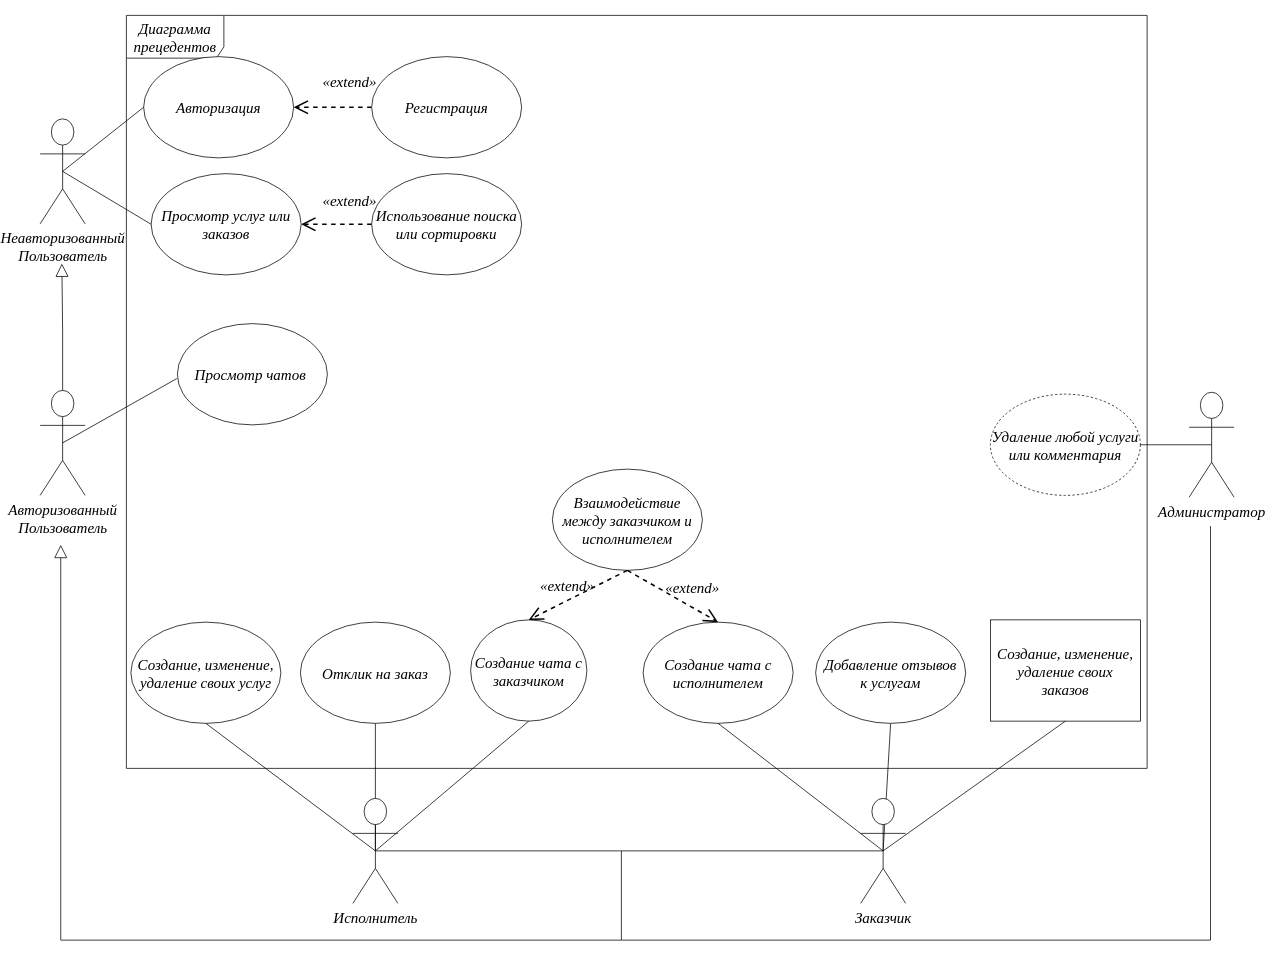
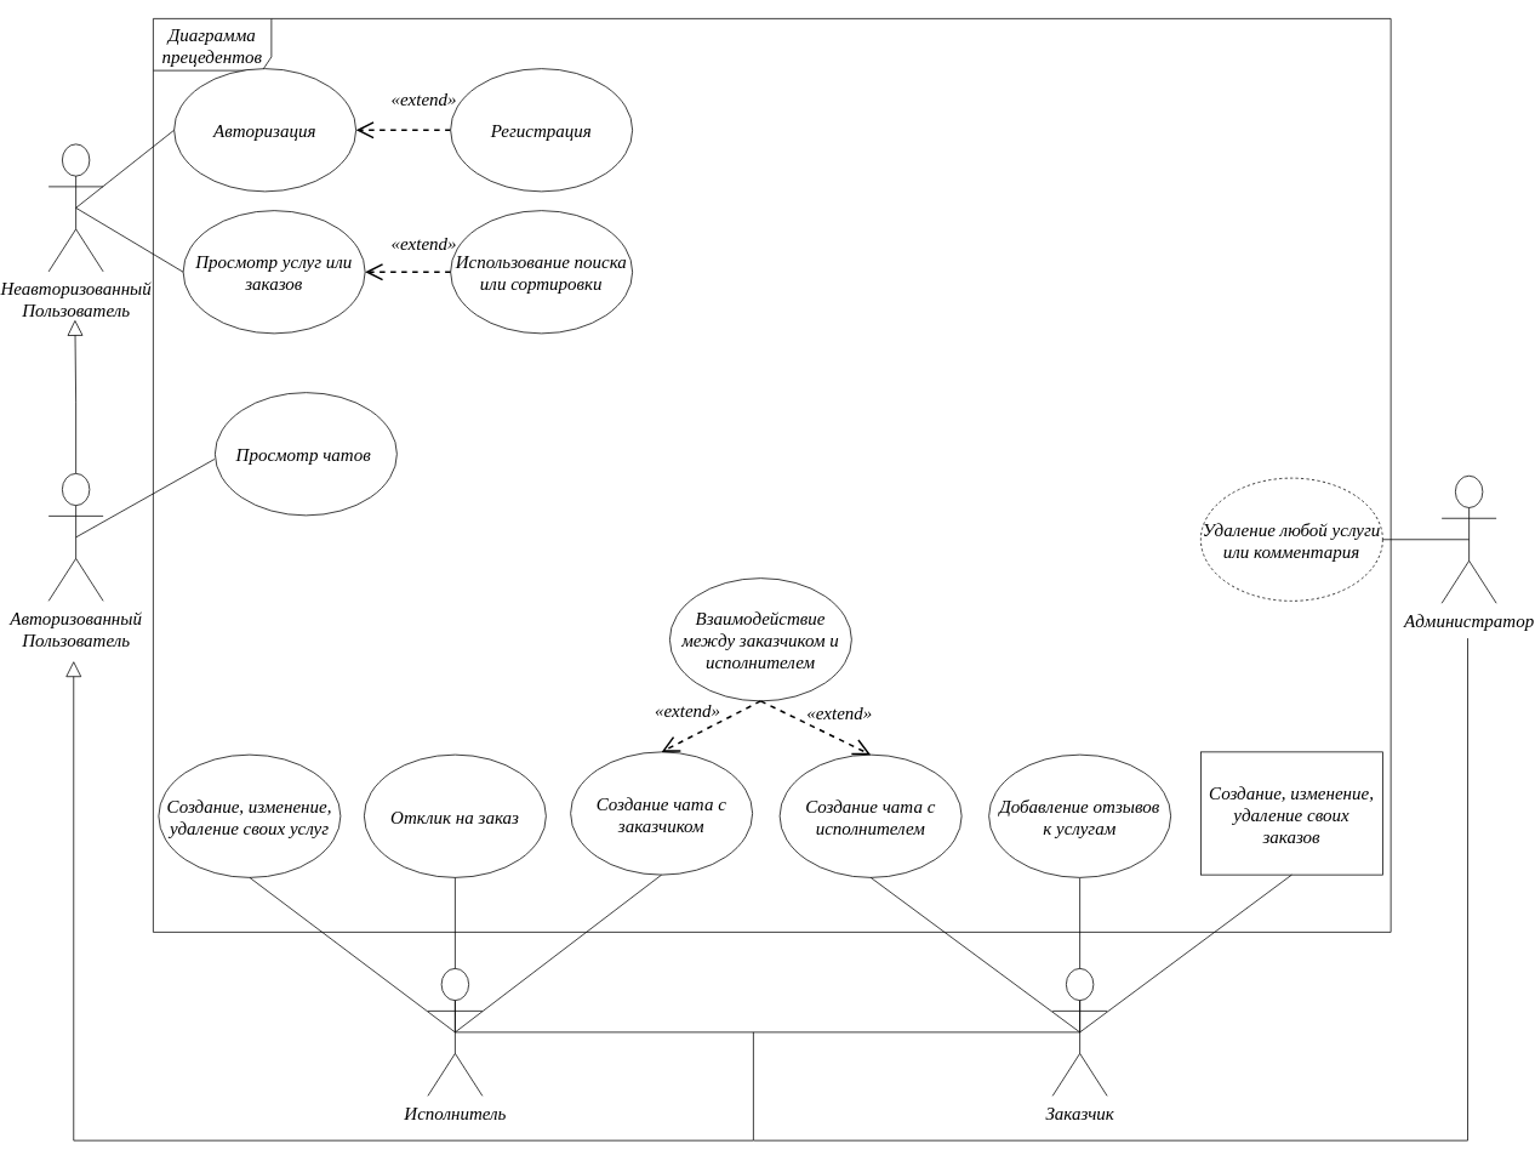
  <mxCell id="0" />
  <mxCell id="1" parent="0" />
  <mxCell id="2" value="&lt;font style=&quot;&quot;&gt;&lt;font style=&quot;font-size: 20px;&quot;&gt;Диаграмма прецедентов&lt;/font&gt;&lt;br style=&quot;font-size: 20px;&quot;&gt;&lt;/font&gt;" style="shape=umlFrame;whiteSpace=wrap;html=1;width=130;height=57;perimeterSpacing=0;shadow=0;fontFamily=GOST type A Regular;fontSource=https%3A%2F%2Fwebfonts.pro%2Flight-fonts%2F123-gost_type_a.html;fontSize=20;fontStyle=2" parent="1" vertex="1"><mxGeometry x="135.996" y="20.003" width="1361" height="1004" as="geometry" /></mxCell>
  <mxCell id="3" style="edgeStyle=orthogonalEdgeStyle;rounded=0;orthogonalLoop=1;jettySize=auto;html=1;exitX=0.5;exitY=0;exitDx=0;exitDy=0;exitPerimeter=0;endArrow=block;endFill=0;endSize=15;fontSize=20;fontFamily=GOST type A Regular;fontSource=https%3A%2F%2Fwebfonts.pro%2Flight-fonts%2F123-gost_type_a.html;fontStyle=2" parent="1" source="22" edge="1"><mxGeometry relative="1" as="geometry"><mxPoint x="49.996" y="351.003" as="targetPoint" /><Array as="points" /></mxGeometry></mxCell>
  <mxCell id="4" style="edgeStyle=none;rounded=0;jumpStyle=none;jumpSize=21;orthogonalLoop=1;jettySize=auto;html=1;exitX=0;exitY=0.5;exitDx=0;exitDy=0;entryX=1;entryY=0.5;entryDx=0;entryDy=0;dashed=1;startSize=19;endSize=15;strokeWidth=2;fontFamily=GOST type A Regular;fontSource=https%3A%2F%2Fwebfonts.pro%2Flight-fonts%2F123-gost_type_a.html;endArrow=open;endFill=0;fontSize=20;fontStyle=2" parent="1" source="8" target="7" edge="1"><mxGeometry relative="1" as="geometry"><mxPoint x="737.996" y="388.503" as="sourcePoint" /><mxPoint x="672.996" y="388.503" as="targetPoint" /></mxGeometry></mxCell>
  <mxCell id="5" value="&lt;font style=&quot;font-size: 20px;&quot;&gt;Просмотр услуг или заказов&lt;/font&gt;" style="ellipse;whiteSpace=wrap;html=1;fontFamily=GOST type A Regular;fontSource=https%3A%2F%2Fwebfonts.pro%2Flight-fonts%2F123-gost_type_a.html;fontSize=20;fontStyle=2" parent="1" vertex="1"><mxGeometry x="168.996" y="231.003" width="200" height="135" as="geometry" /></mxCell>
  <mxCell id="6" value="&lt;span style=&quot;font-size: 20px;&quot;&gt;Использование поиска или сортировки&lt;/span&gt;" style="ellipse;whiteSpace=wrap;html=1;fontFamily=GOST type A Regular;fontSource=https%3A%2F%2Fwebfonts.pro%2Flight-fonts%2F123-gost_type_a.html;fontSize=20;fontStyle=2" parent="1" vertex="1"><mxGeometry x="462.996" y="231.003" width="200" height="135" as="geometry" /></mxCell>
  <mxCell id="7" value="&lt;font style=&quot;font-size: 20px;&quot;&gt;Авторизация&lt;/font&gt;" style="ellipse;whiteSpace=wrap;html=1;fontFamily=GOST type A Regular;fontSource=https%3A%2F%2Fwebfonts.pro%2Flight-fonts%2F123-gost_type_a.html;fontSize=20;fontStyle=2" parent="1" vertex="1"><mxGeometry x="158.996" y="75.003" width="200" height="135" as="geometry" /></mxCell>
  <mxCell id="8" value="&lt;font style=&quot;font-size: 20px;&quot;&gt;Регистрация&lt;/font&gt;" style="ellipse;whiteSpace=wrap;html=1;fontFamily=GOST type A Regular;fontSource=https%3A%2F%2Fwebfonts.pro%2Flight-fonts%2F123-gost_type_a.html;fontSize=20;fontStyle=2" parent="1" vertex="1"><mxGeometry x="462.996" y="75.003" width="200" height="135" as="geometry" /></mxCell>
  <mxCell id="9" value="&lt;span style=&quot;font-size: 20px;&quot;&gt;Удаление любой услуги или комментария&lt;/span&gt;" style="ellipse;whiteSpace=wrap;html=1;fontFamily=GOST type A Regular;fontSource=https%3A%2F%2Fwebfonts.pro%2Flight-fonts%2F123-gost_type_a.html;fontSize=20;fontStyle=2;dashed=1;" parent="1" vertex="1"><mxGeometry x="1287.996" y="525.003" width="200" height="135" as="geometry" /></mxCell>
  <mxCell id="10" value="" style="endArrow=none;html=1;entryX=1;entryY=0.5;entryDx=0;entryDy=0;fontFamily=GOST type A Regular;fontSource=https%3A%2F%2Fwebfonts.pro%2Flight-fonts%2F123-gost_type_a.html;exitX=0.5;exitY=0.5;exitDx=0;exitDy=0;exitPerimeter=0;fontSize=20;fontStyle=2" parent="1" source="38" target="9" edge="1"><mxGeometry width="50" height="50" relative="1" as="geometry"><mxPoint x="562.996" y="1115.003" as="sourcePoint" /><mxPoint x="714.996" y="197.503" as="targetPoint" /></mxGeometry></mxCell>
  <mxCell id="11" value="&lt;font style=&quot;font-size: 20px;&quot;&gt;Создание, изменение, удаление своих услуг&lt;/font&gt;" style="ellipse;whiteSpace=wrap;html=1;fontFamily=GOST type A Regular;fontSource=https%3A%2F%2Fwebfonts.pro%2Flight-fonts%2F123-gost_type_a.html;fontSize=20;fontStyle=2" parent="1" vertex="1"><mxGeometry x="141.996" y="829.003" width="200" height="135" as="geometry" /></mxCell>
  <mxCell id="12" style="rounded=0;orthogonalLoop=1;jettySize=auto;html=1;exitX=0.5;exitY=0.5;exitDx=0;exitDy=0;exitPerimeter=0;entryX=0;entryY=0.5;entryDx=0;entryDy=0;fontFamily=GOST type A Regular;fontSource=https%3A%2F%2Fwebfonts.pro%2Flight-fonts%2F123-gost_type_a.html;fontSize=20;endArrow=none;endFill=0;fontStyle=2" parent="1" source="13" target="7" edge="1"><mxGeometry relative="1" as="geometry" /></mxCell>
  <mxCell id="13" value="&lt;span style=&quot;font-size: 20px;&quot;&gt;Неавторизованный&lt;br style=&quot;font-size: 20px;&quot;&gt;Пользователь&lt;/span&gt;" style="shape=umlActor;verticalLabelPosition=bottom;verticalAlign=top;html=1;fontFamily=GOST type A Regular;fontSource=https%3A%2F%2Fwebfonts.pro%2Flight-fonts%2F123-gost_type_a.html;fontSize=20;fontStyle=2" parent="1" vertex="1"><mxGeometry x="20.996" y="158.003" width="60" height="140" as="geometry" /></mxCell>
  <mxCell id="14" value="" style="endArrow=none;html=1;exitX=0;exitY=0.5;exitDx=0;exitDy=0;entryX=0.5;entryY=0.5;entryDx=0;entryDy=0;fontFamily=GOST type A Regular;fontSource=https%3A%2F%2Fwebfonts.pro%2Flight-fonts%2F123-gost_type_a.html;entryPerimeter=0;fontSize=20;fontStyle=2" parent="1" source="5" target="13" edge="1"><mxGeometry width="50" height="50" relative="1" as="geometry"><mxPoint x="66.996" y="163.003" as="sourcePoint" /><mxPoint x="268.996" y="168.503" as="targetPoint" /></mxGeometry></mxCell>
  <mxCell id="15" value="&lt;span style=&quot;font-size: 20px;&quot;&gt;Просмотр чатов&amp;nbsp;&lt;/span&gt;" style="ellipse;whiteSpace=wrap;html=1;fontFamily=GOST type A Regular;fontSource=https%3A%2F%2Fwebfonts.pro%2Flight-fonts%2F123-gost_type_a.html;fontSize=20;fontStyle=2" parent="1" vertex="1"><mxGeometry x="203.996" y="431.003" width="200" height="135" as="geometry" /></mxCell>
  <mxCell id="16" value="" style="endArrow=none;html=1;exitX=-0.003;exitY=0.542;exitDx=0;exitDy=0;fontFamily=GOST type A Regular;fontSource=https%3A%2F%2Fwebfonts.pro%2Flight-fonts%2F123-gost_type_a.html;entryX=0.5;entryY=0.5;entryDx=0;entryDy=0;entryPerimeter=0;exitPerimeter=0;fontSize=20;fontStyle=2" parent="1" source="15" target="22" edge="1"><mxGeometry width="50" height="50" relative="1" as="geometry"><mxPoint x="213.996" y="304.503" as="sourcePoint" /><mxPoint x="691.996" y="614.003" as="targetPoint" /></mxGeometry></mxCell>
- <mxCell id="17" value="&lt;span style=&quot;font-size: 20px;&quot;&gt;Взаимодействие между заказчиком и исполнителем&lt;/span&gt;" style="ellipse;whiteSpace=wrap;html=1;fontFamily=GOST type A Regular;fontSource=https%3A%2F%2Fwebfonts.pro%2Flight-fonts%2F123-gost_type_a.html;fontSize=20;fontStyle=2" parent="1" vertex="1"><mxGeometry x="703.996" y="625.003" width="200" height="135" as="geometry" /></mxCell>
+ <mxCell id="17" value="&lt;span style=&quot;font-size: 20px;&quot;&gt;Взаимодействие между заказчиком и исполнителем&lt;/span&gt;" style="ellipse;whiteSpace=wrap;html=1;fontFamily=GOST type A Regular;fontSource=https%3A%2F%2Fwebfonts.pro%2Flight-fonts%2F123-gost_type_a.html;fontSize=20;fontStyle=2" parent="1" vertex="1"><mxGeometry x="703.996" y="635.003" width="200" height="135" as="geometry" /></mxCell>
  <mxCell id="18" value="«extend»" style="text;html=1;strokeColor=none;fillColor=none;align=center;verticalAlign=middle;whiteSpace=wrap;rounded=0;shadow=0;fontFamily=GOST type A Regular;fontSource=https%3A%2F%2Fwebfonts.pro%2Flight-fonts%2F123-gost_type_a.html;fontSize=20;fontStyle=2" parent="1" vertex="1"><mxGeometry x="413.996" y="256.003" width="40" height="20" as="geometry" /></mxCell>
  <mxCell id="19" value="«extend»" style="text;html=1;strokeColor=none;fillColor=none;align=center;verticalAlign=middle;whiteSpace=wrap;rounded=0;shadow=0;fontFamily=GOST type A Regular;fontSource=https%3A%2F%2Fwebfonts.pro%2Flight-fonts%2F123-gost_type_a.html;fontSize=20;fontStyle=2" parent="1" vertex="1"><mxGeometry x="413.996" y="98.003" width="40" height="20" as="geometry" /></mxCell>
  <mxCell id="20" style="edgeStyle=none;rounded=0;jumpStyle=none;jumpSize=21;orthogonalLoop=1;jettySize=auto;html=1;exitX=0.5;exitY=1;exitDx=0;exitDy=0;dashed=1;startSize=19;endSize=15;strokeWidth=2;fontFamily=GOST type A Regular;fontSource=https%3A%2F%2Fwebfonts.pro%2Flight-fonts%2F123-gost_type_a.html;endArrow=open;endFill=0;entryX=0.5;entryY=0;entryDx=0;entryDy=0;fontSize=20;fontStyle=2" parent="1" source="17" target="27" edge="1"><mxGeometry relative="1" as="geometry"><mxPoint x="496.996" y="471.003" as="sourcePoint" /><mxPoint x="396.996" y="471.003" as="targetPoint" /></mxGeometry></mxCell>
  <mxCell id="21" style="edgeStyle=none;rounded=0;jumpStyle=none;jumpSize=21;orthogonalLoop=1;jettySize=auto;html=1;exitX=0;exitY=0.5;exitDx=0;exitDy=0;entryX=1;entryY=0.5;entryDx=0;entryDy=0;dashed=1;startSize=19;endSize=15;strokeWidth=2;fontFamily=GOST type A Regular;fontSource=https%3A%2F%2Fwebfonts.pro%2Flight-fonts%2F123-gost_type_a.html;endArrow=open;endFill=0;fontSize=20;fontStyle=2" parent="1" source="6" target="5" edge="1"><mxGeometry relative="1" as="geometry"><mxPoint x="464.496" y="327.003" as="sourcePoint" /><mxPoint x="403.496" y="327.003" as="targetPoint" /></mxGeometry></mxCell>
  <mxCell id="22" value="&lt;span style=&quot;font-size: 20px;&quot;&gt;Авторизованный&lt;br style=&quot;font-size: 20px;&quot;&gt;Пользователь&lt;/span&gt;" style="shape=umlActor;verticalLabelPosition=bottom;verticalAlign=top;html=1;fontFamily=GOST type A Regular;fontSource=https%3A%2F%2Fwebfonts.pro%2Flight-fonts%2F123-gost_type_a.html;fontSize=20;fontStyle=2" parent="1" vertex="1"><mxGeometry x="20.996" y="520.003" width="60" height="140" as="geometry" /></mxCell>
  <mxCell id="23" style="rounded=0;orthogonalLoop=1;jettySize=auto;html=1;exitX=0.5;exitY=0.5;exitDx=0;exitDy=0;exitPerimeter=0;entryX=0.5;entryY=1;entryDx=0;entryDy=0;endArrow=none;endFill=0;fontSize=20;fontFamily=GOST type A Regular;fontSource=https%3A%2F%2Fwebfonts.pro%2Flight-fonts%2F123-gost_type_a.html;fontStyle=2" parent="1" source="24" target="25" edge="1"><mxGeometry relative="1" as="geometry" /></mxCell>
- <mxCell id="24" value="&lt;span style=&quot;font-size: 20px;&quot;&gt;Заказчик&lt;/span&gt;" style="shape=umlActor;verticalLabelPosition=bottom;verticalAlign=top;html=1;fontFamily=GOST type A Regular;fontSource=https%3A%2F%2Fwebfonts.pro%2Flight-fonts%2F123-gost_type_a.html;fontSize=20;fontStyle=2" parent="1" vertex="1"><mxGeometry x="1114.996" y="1064.003" width="60" height="140" as="geometry" /></mxCell>
+ <mxCell id="24" value="&lt;span style=&quot;font-size: 20px;&quot;&gt;Заказчик&lt;/span&gt;" style="shape=umlActor;verticalLabelPosition=bottom;verticalAlign=top;html=1;fontFamily=GOST type A Regular;fontSource=https%3A%2F%2Fwebfonts.pro%2Flight-fonts%2F123-gost_type_a.html;fontSize=20;fontStyle=2" parent="1" vertex="1"><mxGeometry x="1124.996" y="1064.003" width="60" height="140" as="geometry" /></mxCell>
  <mxCell id="25" value="&lt;span style=&quot;font-size: 20px;&quot;&gt;Добавление отзывов &lt;br&gt;к услугам&lt;/span&gt;" style="ellipse;whiteSpace=wrap;html=1;fontFamily=GOST type A Regular;fontSource=https%3A%2F%2Fwebfonts.pro%2Flight-fonts%2F123-gost_type_a.html;fontSize=20;fontStyle=2" parent="1" vertex="1"><mxGeometry x="1054.996" y="829.003" width="200" height="135" as="geometry" /></mxCell>
  <mxCell id="26" value="&lt;font style=&quot;font-size: 20px;&quot;&gt;Создание, изменение, удаление своих&lt;br&gt;заказов&lt;/font&gt;" style="whiteSpace=wrap;html=1;fontFamily=GOST type A Regular;fontSource=https%3A%2F%2Fwebfonts.pro%2Flight-fonts%2F123-gost_type_a.html;fontSize=20;fontStyle=2;rounded=0;" parent="1" vertex="1"><mxGeometry x="1287.996" y="826.003" width="200" height="135" as="geometry" /></mxCell>
- <mxCell id="27" value="&lt;span style=&quot;font-size: 20px;&quot;&gt;Создание чата с &lt;br style=&quot;font-size: 20px;&quot;&gt;заказчиком&lt;/span&gt;" style="ellipse;whiteSpace=wrap;html=1;fontFamily=GOST type A Regular;fontSource=https%3A%2F%2Fwebfonts.pro%2Flight-fonts%2F123-gost_type_a.html;fontSize=20;fontStyle=2" parent="1" vertex="1"><mxGeometry x="594.996" y="826.003" width="155" height="135" as="geometry" /></mxCell>
+ <mxCell id="27" value="&lt;span style=&quot;font-size: 20px;&quot;&gt;Создание чата с &lt;br style=&quot;font-size: 20px;&quot;&gt;заказчиком&lt;/span&gt;" style="ellipse;whiteSpace=wrap;html=1;fontFamily=GOST type A Regular;fontSource=https%3A%2F%2Fwebfonts.pro%2Flight-fonts%2F123-gost_type_a.html;fontSize=20;fontStyle=2" parent="1" vertex="1"><mxGeometry x="594.996" y="826.003" width="200" height="135" as="geometry" /></mxCell>
  <mxCell id="28" value="&lt;span style=&quot;font-size: 20px;&quot;&gt;Создание чата с исполнителем&lt;/span&gt;" style="ellipse;whiteSpace=wrap;html=1;fontFamily=GOST type A Regular;fontSource=https%3A%2F%2Fwebfonts.pro%2Flight-fonts%2F123-gost_type_a.html;fontSize=20;fontStyle=2" parent="1" vertex="1"><mxGeometry x="824.996" y="829.003" width="200" height="135" as="geometry" /></mxCell>
  <mxCell id="29" style="edgeStyle=none;rounded=0;jumpStyle=none;jumpSize=21;orthogonalLoop=1;jettySize=auto;html=1;exitX=0.5;exitY=1;exitDx=0;exitDy=0;dashed=1;startSize=19;endSize=15;strokeWidth=2;fontFamily=GOST type A Regular;fontSource=https%3A%2F%2Fwebfonts.pro%2Flight-fonts%2F123-gost_type_a.html;endArrow=open;endFill=0;entryX=0.5;entryY=0;entryDx=0;entryDy=0;fontSize=20;fontStyle=2" parent="1" source="17" target="28" edge="1"><mxGeometry relative="1" as="geometry"><mxPoint x="575.996" y="693.003" as="sourcePoint" /><mxPoint x="541.996" y="834.003" as="targetPoint" /></mxGeometry></mxCell>
  <mxCell id="30" value="«extend»" style="text;html=1;strokeColor=none;fillColor=none;align=center;verticalAlign=middle;whiteSpace=wrap;rounded=0;shadow=0;fontFamily=GOST type A Regular;fontSource=https%3A%2F%2Fwebfonts.pro%2Flight-fonts%2F123-gost_type_a.html;fontSize=20;fontStyle=2" parent="1" vertex="1"><mxGeometry x="870.996" y="772.003" width="40" height="20" as="geometry" /></mxCell>
  <mxCell id="31" style="rounded=0;orthogonalLoop=1;jettySize=auto;html=1;exitX=0.5;exitY=0.5;exitDx=0;exitDy=0;exitPerimeter=0;entryX=0.5;entryY=1;entryDx=0;entryDy=0;endArrow=none;endFill=0;fontSize=20;fontFamily=GOST type A Regular;fontSource=https%3A%2F%2Fwebfonts.pro%2Flight-fonts%2F123-gost_type_a.html;fontStyle=2" parent="1" source="24" target="28" edge="1"><mxGeometry relative="1" as="geometry"><mxPoint x="1116.996" y="1087.003" as="sourcePoint" /><mxPoint x="1164.996" y="971.003" as="targetPoint" /></mxGeometry></mxCell>
  <mxCell id="32" style="rounded=0;orthogonalLoop=1;jettySize=auto;html=1;exitX=0.5;exitY=0.5;exitDx=0;exitDy=0;exitPerimeter=0;entryX=0.5;entryY=1;entryDx=0;entryDy=0;endArrow=none;endFill=0;fontSize=20;fontFamily=GOST type A Regular;fontSource=https%3A%2F%2Fwebfonts.pro%2Flight-fonts%2F123-gost_type_a.html;fontStyle=2" parent="1" source="24" target="26" edge="1"><mxGeometry relative="1" as="geometry"><mxPoint x="1126.996" y="1097.003" as="sourcePoint" /><mxPoint x="1174.996" y="981.003" as="targetPoint" /></mxGeometry></mxCell>
  <mxCell id="33" style="rounded=0;orthogonalLoop=1;jettySize=auto;html=1;exitX=0.5;exitY=1;exitDx=0;exitDy=0;entryX=0.5;entryY=0.5;entryDx=0;entryDy=0;endArrow=none;endFill=0;entryPerimeter=0;fontSize=20;fontFamily=GOST type A Regular;fontSource=https%3A%2F%2Fwebfonts.pro%2Flight-fonts%2F123-gost_type_a.html;fontStyle=2" parent="1" source="11" target="37" edge="1"><mxGeometry relative="1" as="geometry"><mxPoint x="1136.996" y="1107.003" as="sourcePoint" /><mxPoint x="1184.996" y="991.003" as="targetPoint" /></mxGeometry></mxCell>
  <mxCell id="34" style="rounded=0;orthogonalLoop=1;jettySize=auto;html=1;exitX=0.5;exitY=0.5;exitDx=0;exitDy=0;exitPerimeter=0;entryX=0.5;entryY=1;entryDx=0;entryDy=0;endArrow=none;endFill=0;fontSize=20;fontFamily=GOST type A Regular;fontSource=https%3A%2F%2Fwebfonts.pro%2Flight-fonts%2F123-gost_type_a.html;fontStyle=2" parent="1" source="37" target="27" edge="1"><mxGeometry relative="1" as="geometry"><mxPoint x="1146.996" y="1117.003" as="sourcePoint" /><mxPoint x="1194.996" y="1001.003" as="targetPoint" /></mxGeometry></mxCell>
  <mxCell id="35" value="&lt;font style=&quot;font-size: 20px;&quot;&gt;Отклик на заказ&lt;/font&gt;" style="ellipse;whiteSpace=wrap;html=1;fontFamily=GOST type A Regular;fontSource=https%3A%2F%2Fwebfonts.pro%2Flight-fonts%2F123-gost_type_a.html;fontSize=20;fontStyle=2" parent="1" vertex="1"><mxGeometry x="367.996" y="829.003" width="200" height="135" as="geometry" /></mxCell>
  <mxCell id="36" style="rounded=0;orthogonalLoop=1;jettySize=auto;html=1;exitX=0.5;exitY=0.5;exitDx=0;exitDy=0;exitPerimeter=0;entryX=0.5;entryY=1;entryDx=0;entryDy=0;endArrow=none;endFill=0;fontSize=20;fontFamily=GOST type A Regular;fontSource=https%3A%2F%2Fwebfonts.pro%2Flight-fonts%2F123-gost_type_a.html;fontStyle=2" parent="1" source="37" target="35" edge="1"><mxGeometry relative="1" as="geometry"><mxPoint x="477.996" y="1144.003" as="sourcePoint" /><mxPoint x="704.996" y="971.003" as="targetPoint" /></mxGeometry></mxCell>
  <mxCell id="37" value="&lt;span style=&quot;font-size: 20px;&quot;&gt;Исполнитель&lt;br style=&quot;font-size: 20px;&quot;&gt;&lt;/span&gt;" style="shape=umlActor;verticalLabelPosition=bottom;verticalAlign=top;html=1;fontFamily=GOST type A Regular;fontSource=https%3A%2F%2Fwebfonts.pro%2Flight-fonts%2F123-gost_type_a.html;fontSize=20;fontStyle=2" parent="1" vertex="1"><mxGeometry x="437.996" y="1064.003" width="60" height="140" as="geometry" /></mxCell>
  <mxCell id="38" value="&lt;span style=&quot;font-size: 20px;&quot;&gt;Администратор&lt;/span&gt;" style="shape=umlActor;verticalLabelPosition=bottom;verticalAlign=top;html=1;fontFamily=GOST type A Regular;fontSource=https%3A%2F%2Fwebfonts.pro%2Flight-fonts%2F123-gost_type_a.html;fontSize=20;fontStyle=2" parent="1" vertex="1"><mxGeometry x="1552.996" y="522.503" width="60" height="140" as="geometry" /></mxCell>
  <mxCell id="39" value="" style="edgeStyle=orthogonalEdgeStyle;rounded=0;orthogonalLoop=1;jettySize=auto;html=1;exitX=1;exitY=1;exitDx=0;exitDy=0;entryX=0;entryY=0.5;entryDx=0;entryDy=0;strokeColor=none;startArrow=none;fontFamily=GOST type A Regular;fontSource=https%3A%2F%2Fwebfonts.pro%2Flight-fonts%2F123-gost_type_a.html;fontSize=20;fontStyle=2" parent="1" target="40" edge="1"><mxGeometry relative="1" as="geometry"><mxPoint x="743.996" y="792.003" as="sourcePoint" /><mxPoint x="472.996" y="388.503" as="targetPoint" /></mxGeometry></mxCell>
  <mxCell id="40" value="«extend»" style="text;html=1;strokeColor=none;fillColor=none;align=center;verticalAlign=middle;whiteSpace=wrap;rounded=0;shadow=0;fontFamily=GOST type A Regular;fontSource=https%3A%2F%2Fwebfonts.pro%2Flight-fonts%2F123-gost_type_a.html;fontSize=20;fontStyle=2" parent="1" vertex="1"><mxGeometry x="703.996" y="770.003" width="40" height="20" as="geometry" /></mxCell>
  <mxCell id="41" value="" style="group;fontSize=20;fontFamily=GOST type A Regular;fontSource=https%3A%2F%2Fwebfonts.pro%2Flight-fonts%2F123-gost_type_a.html;fontStyle=2" parent="1" vertex="1" connectable="0"><mxGeometry x="360.996" y="1253.003" width="717.5" as="geometry" /></mxCell>
  <mxCell id="42" value="" style="edgeStyle=elbowEdgeStyle;rounded=0;orthogonalLoop=1;jettySize=auto;html=1;endSize=15;endArrow=none;endFill=0;elbow=vertical;fontSize=20;fontFamily=GOST type A Regular;fontSource=https%3A%2F%2Fwebfonts.pro%2Flight-fonts%2F123-gost_type_a.html;fontStyle=2" parent="41" edge="1"><mxGeometry relative="1" as="geometry"><mxPoint x="1220.5" y="-552" as="sourcePoint" /><mxPoint x="435.5" as="targetPoint" /><Array as="points"><mxPoint x="717.5" /></Array></mxGeometry></mxCell>
  <mxCell id="43" value="" style="group;fontSize=20;fontFamily=GOST type A Regular;fontSource=https%3A%2F%2Fwebfonts.pro%2Flight-fonts%2F123-gost_type_a.html;fontStyle=2" parent="41" vertex="1" connectable="0"><mxGeometry as="geometry" /></mxCell>
  <mxCell id="44" value="" style="edgeStyle=elbowEdgeStyle;rounded=0;orthogonalLoop=1;jettySize=auto;html=1;endSize=15;endArrow=block;endFill=0;elbow=vertical;fontSize=20;fontFamily=GOST type A Regular;fontSource=https%3A%2F%2Fwebfonts.pro%2Flight-fonts%2F123-gost_type_a.html;fontStyle=2" parent="43" edge="1"><mxGeometry relative="1" as="geometry"><mxPoint x="435" y="-119" as="sourcePoint" /><mxPoint x="-312.5" y="-527" as="targetPoint" /><Array as="points"><mxPoint /></Array></mxGeometry></mxCell>
  <mxCell id="45" value="" style="endArrow=none;html=1;rounded=0;exitX=0.5;exitY=0.5;exitDx=0;exitDy=0;exitPerimeter=0;entryX=0.5;entryY=0.5;entryDx=0;entryDy=0;entryPerimeter=0;fontSize=20;fontFamily=GOST type A Regular;fontSource=https%3A%2F%2Fwebfonts.pro%2Flight-fonts%2F123-gost_type_a.html;fontStyle=2" parent="43" source="37" target="24" edge="1"><mxGeometry width="50" height="50" relative="1" as="geometry"><mxPoint x="535.5" y="-209" as="sourcePoint" /><mxPoint x="585.5" y="-259" as="targetPoint" /></mxGeometry></mxCell>
